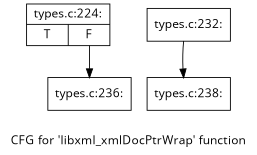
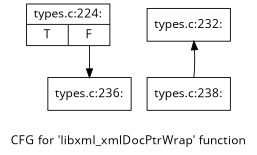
  digraph {
    fontname="Open Sans"
    label="CFG for 'libxml_xmlDocPtrWrap' function"
    node [fontname="Open Sans" shape=record]
    edge [fontname="Open Sans"]
    n1 [label="{types.c:224:|{<s0>T|<s1>F}}"]
    n2 [label="{types.c:236:}"]
    n3 [label="{types.c:232:}"]
    n4 [label="{types.c:238:}"]
    n1 -> n2 [tailport=s1]
-   n3 -> n4
+   n4 -> n3
  }
